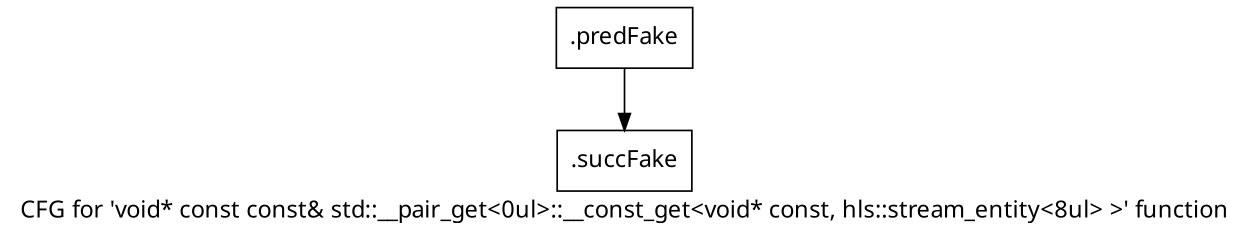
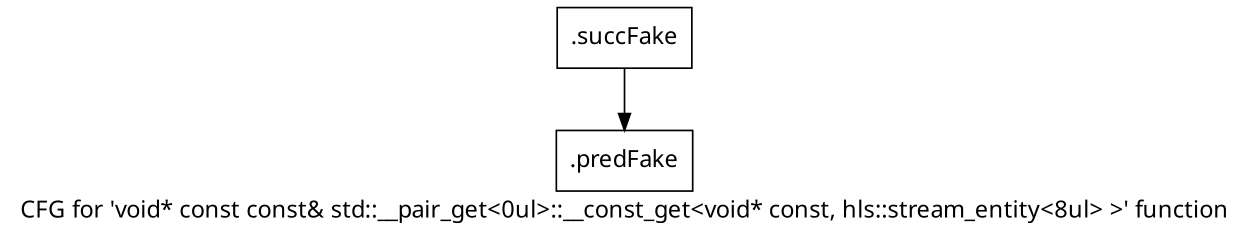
  digraph {
    label="CFG for 'void* const const& std::__pair_get\<0ul\>::__const_get\<void* const, hls::stream_entity\<8ul\> \>' function"
    fontname="Noto Sans"
    node [shape=record fontname="Noto Sans"]
    n1 [label="{.predFake}"]
    n2 [filename="/mnt/xilinx/Vitis_HLS/2021.2/tps/lnx64/gcc-6.2.0/lib/gcc/x86_64-pc-linux-gnu/6.2.0/../../../../include/c++/6.2.0/utility" label="{.succFake}" linenumber=178]
-   n1 -> n2 [execusionnum=2 filename="/mnt/xilinx/Vitis_HLS/2021.2/tps/lnx64/gcc-6.2.0/lib/gcc/x86_64-pc-linux-gnu/6.2.0/../../../../include/c++/6.2.0/utility" fontname="Noto Sans"]
+   n2 -> n1 [execusionnum=2 filename="/mnt/xilinx/Vitis_HLS/2021.2/tps/lnx64/gcc-6.2.0/lib/gcc/x86_64-pc-linux-gnu/6.2.0/../../../../include/c++/6.2.0/utility" fontname="Noto Sans"]
  }
